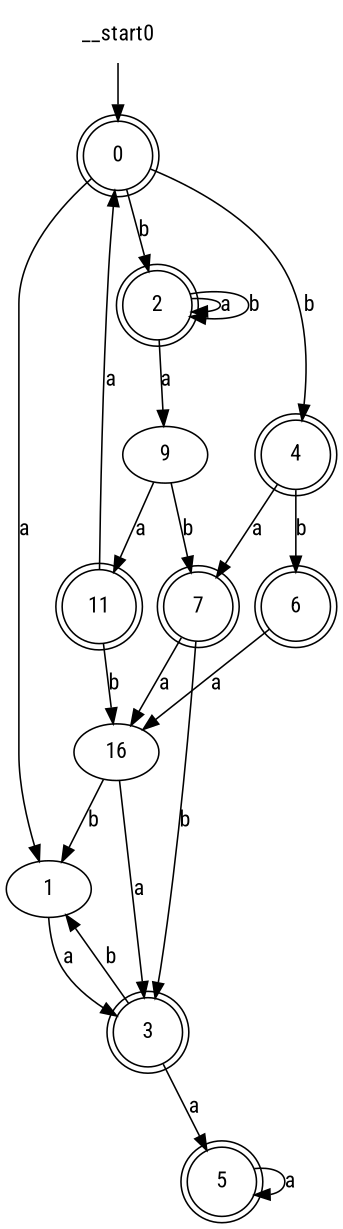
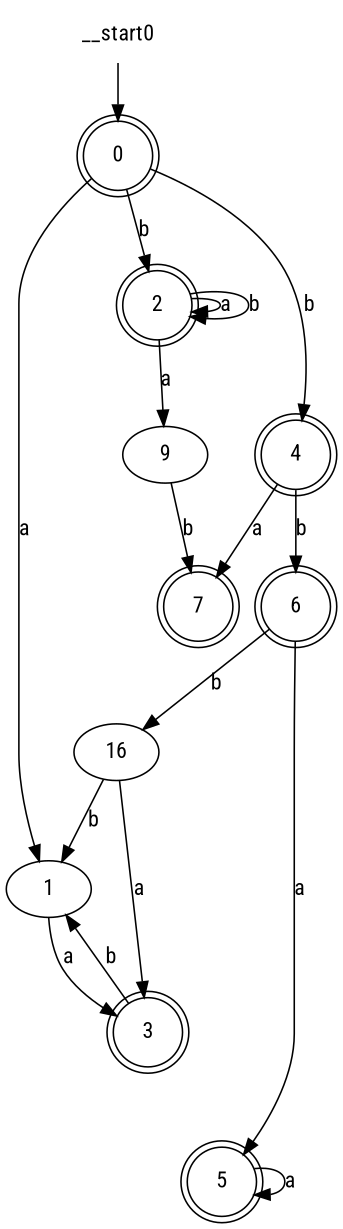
  digraph {
    fontname="Roboto Condensed"
    node [fontname="Roboto Condensed" shape=doublecircle]
    edge [fontname="Roboto Condensed"]
    __start0 [shape=none]
    0
    1 [shape=""]
    2
    4
    3
    9 [shape=""]
    5
    6
    7
    n11 [label=16 shape=""]
-   11
    __start0 -> 0
    0 -> 1 [label=a]
    0 -> 2 [label=b]
    0 -> 4 [label=b]
    1 -> 3 [label=a]
    2 -> 2 [label=a]
    2 -> 2 [label=b]
    2 -> 9 [label=a]
    4 -> 6 [label=b]
    4 -> 7 [label=a]
    3 -> 1 [label=b]
-   3 -> 5 [label=a]
+   6 -> 5 [label=a]
    9 -> 7 [label=b]
-   9 -> 11 [label=a]
    5 -> 5 [label=a]
-   6 -> n11 [label=a]
-   7 -> 3 [label=b]
-   7 -> n11 [label=a]
+   6 -> n11 [label=b]
    n11 -> 1 [label=b]
    n11 -> 3 [label=a]
-   11 -> 0 [label=a]
-   11 -> n11 [label=b]
  }
